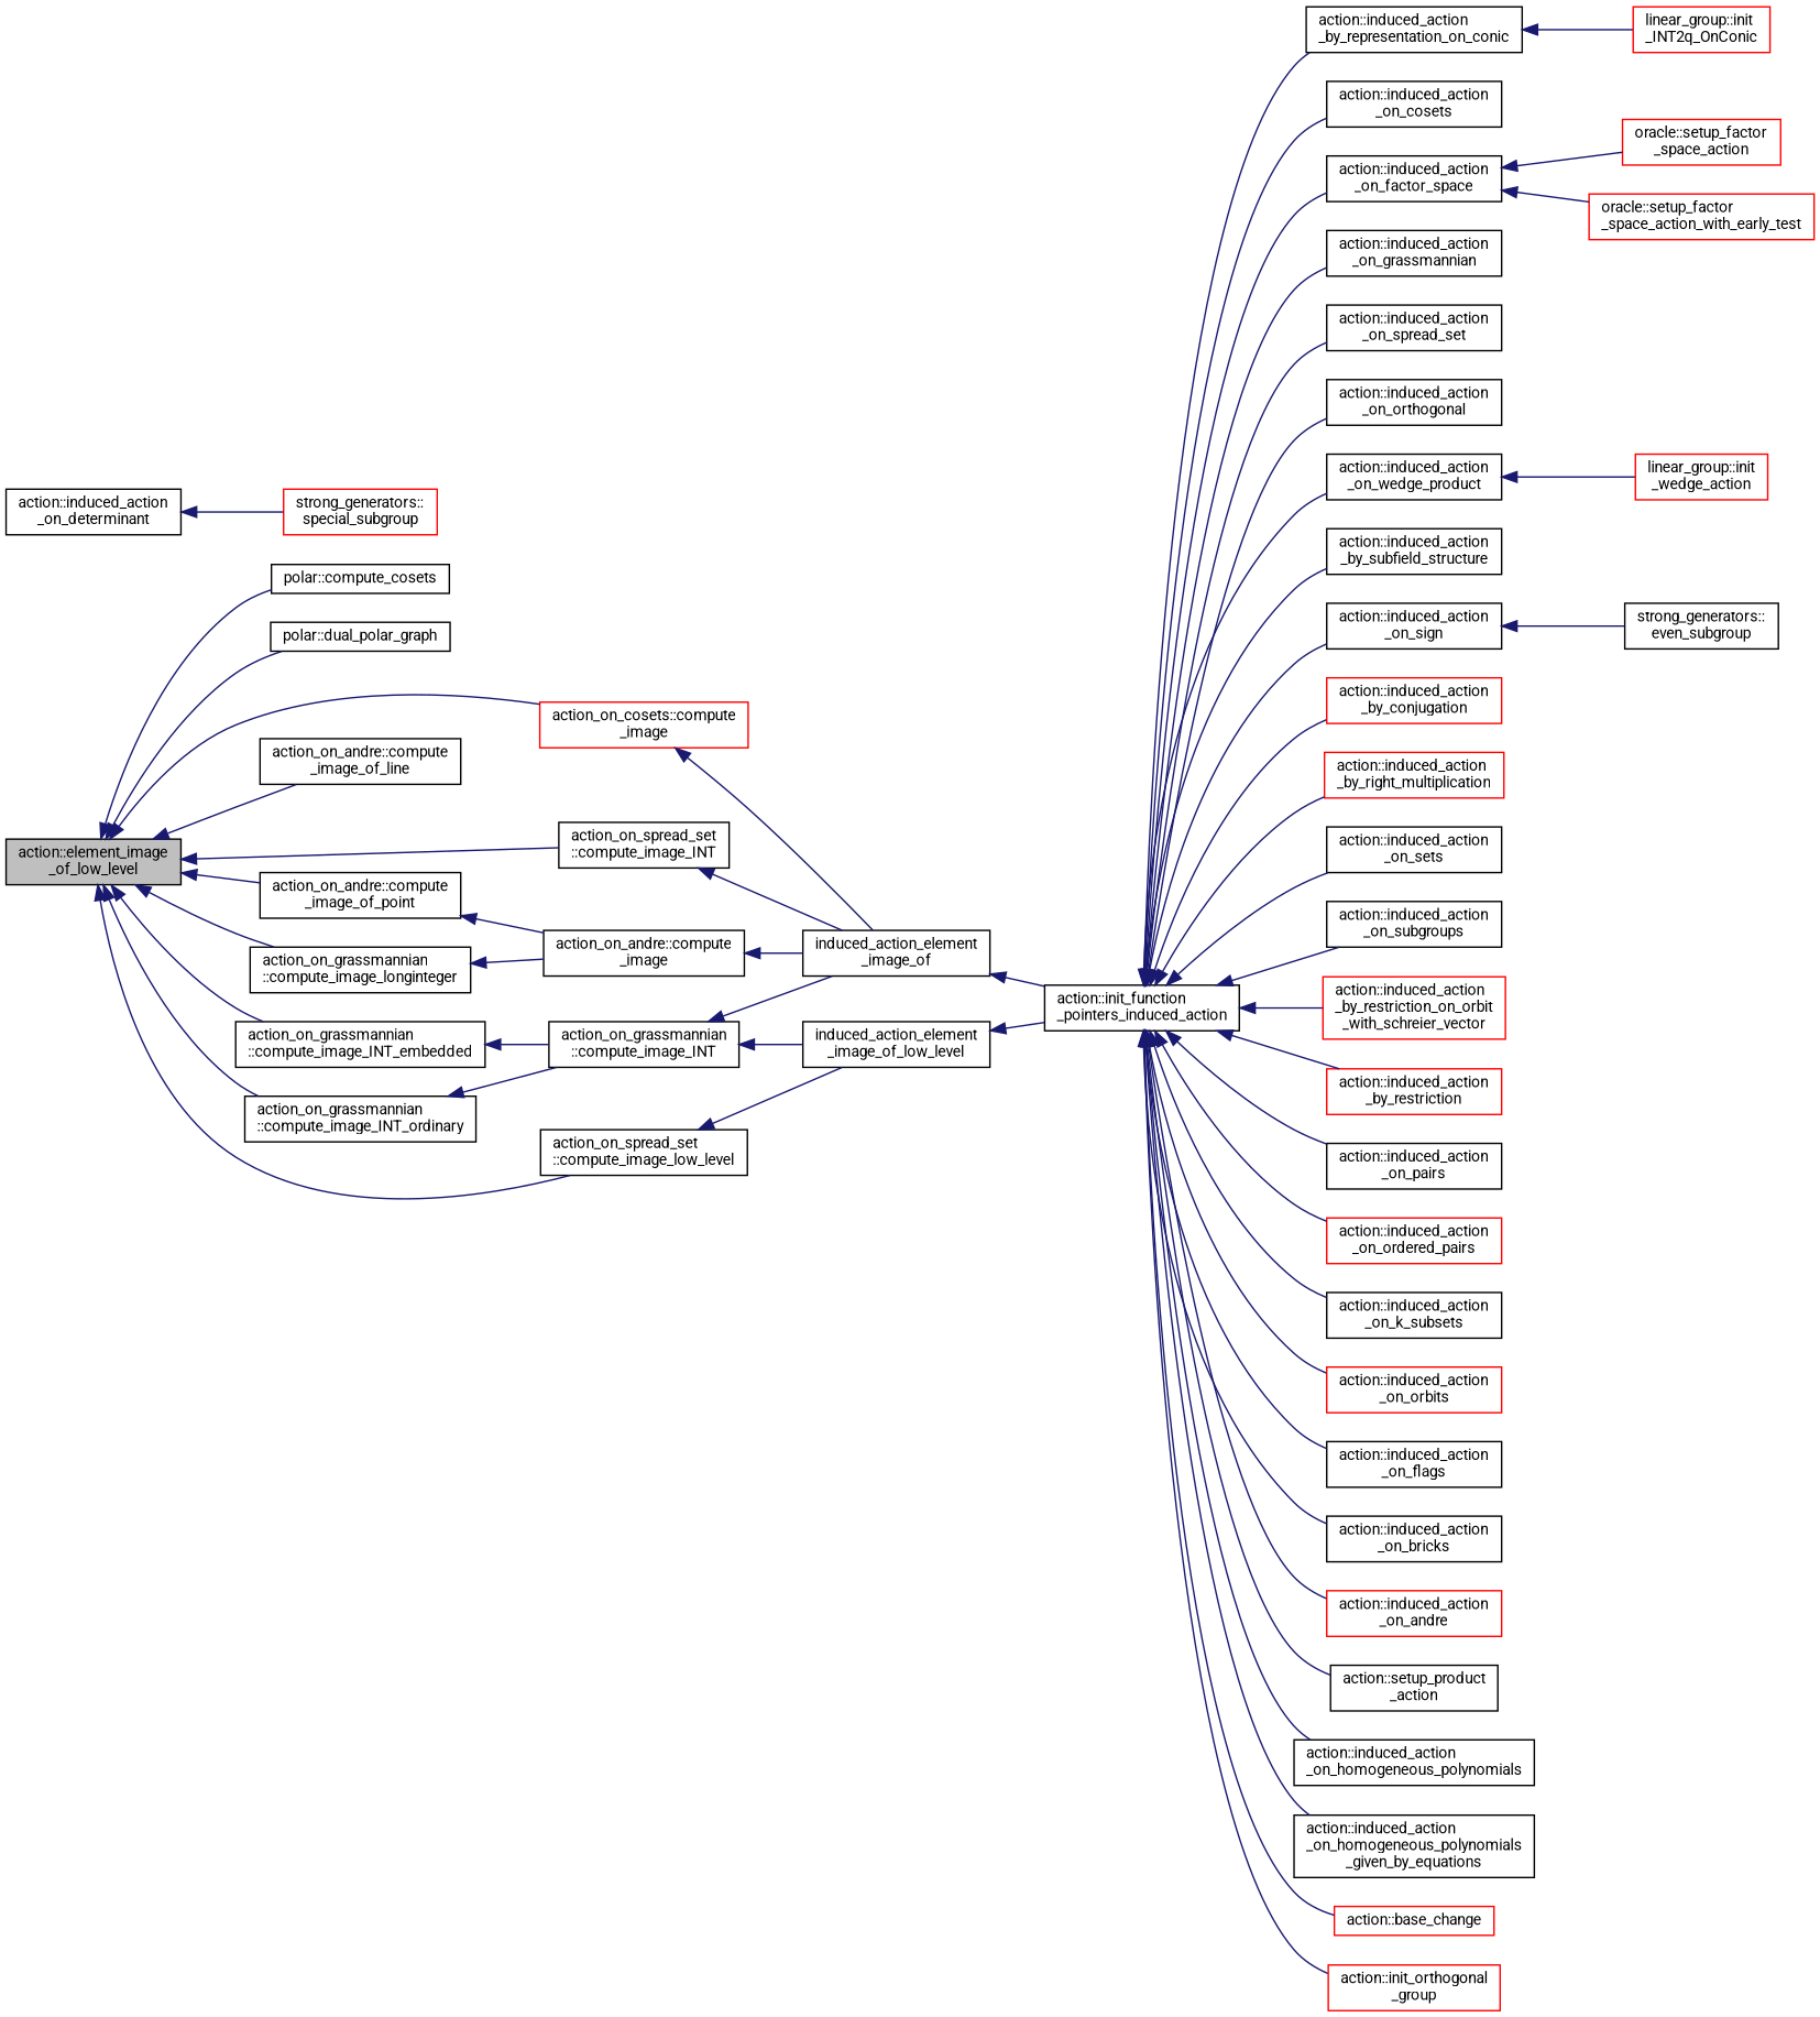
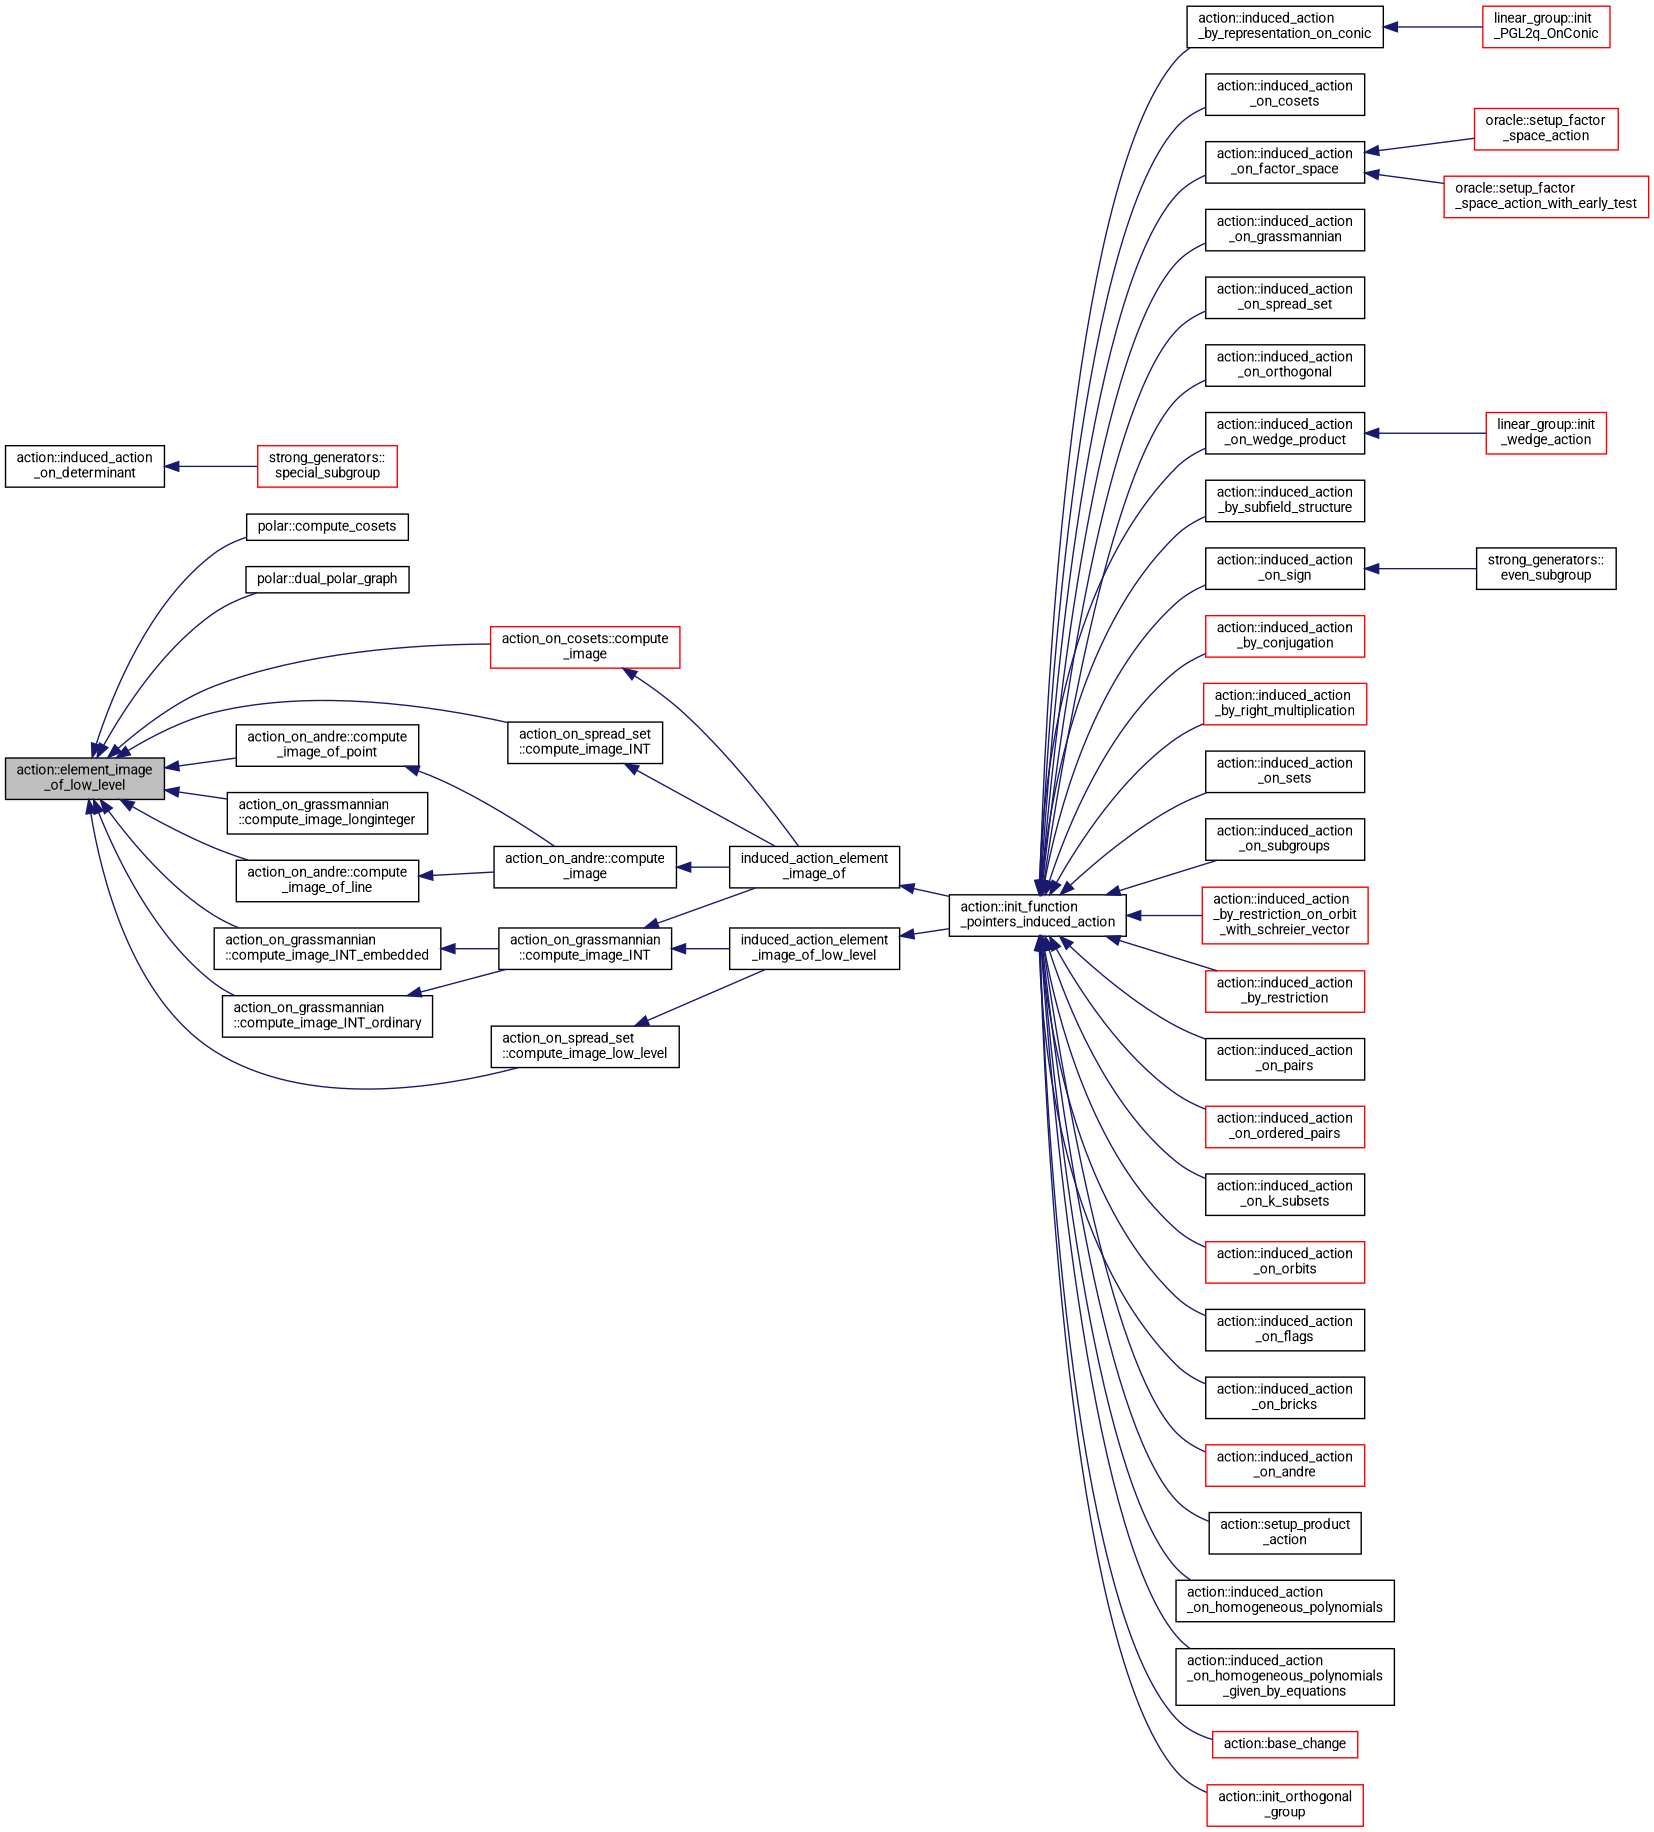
  digraph {
    fontname=Roboto
    rankdir=LR
    node [color=black fillcolor=white fontname=Roboto fontsize=10 shape=record style=filled]
    edge [color=midnightblue dir=back fontname=Roboto fontsize=10 labelfontname=Helvetica labelfontsize=10 style=solid]
    n1 [fillcolor=grey75 fontcolor=black height=0.2 label="action::element_image\l_of_low_level" width=0.4]
    n2 [height=0.2 label="polar::compute_cosets" width=0.4]
    n3 [height=0.2 label="polar::dual_polar_graph" width=0.4]
    n4 [height=0.2 label="action_on_andre::compute\l_image_of_point" width=0.4]
    n5 [height=0.2 label="action_on_andre::compute\l_image_of_line" width=0.4]
    n6 [color=red height=0.2 label="action_on_cosets::compute\l_image" width=0.4]
    n7 [height=0.2 label="action_on_grassmannian\l::compute_image_longinteger" width=0.4]
    n8 [height=0.2 label="action_on_grassmannian\l::compute_image_INT_ordinary" width=0.4]
    n9 [height=0.2 label="action_on_grassmannian\l::compute_image_INT_embedded" width=0.4]
    n10 [height=0.2 label="action_on_spread_set\l::compute_image_INT" width=0.4]
    n11 [height=0.2 label="action_on_spread_set\l::compute_image_low_level" width=0.4]
    n12 [height=0.2 label="action_on_andre::compute\l_image" width=0.4]
    n13 [height=0.2 label="induced_action_element\l_image_of" width=0.4]
    n14 [height=0.2 label="action_on_grassmannian\l::compute_image_INT" width=0.4]
    n15 [height=0.2 label="induced_action_element\l_image_of_low_level" width=0.4]
    n16 [height=0.2 label="action::init_function\l_pointers_induced_action" width=0.4]
    n17 [height=0.2 label="action::induced_action\l_by_representation_on_conic" width=0.4]
    n18 [height=0.2 label="action::induced_action\l_on_cosets" width=0.4]
    n19 [height=0.2 label="action::induced_action\l_on_factor_space" width=0.4]
    n20 [height=0.2 label="action::induced_action\l_on_grassmannian" width=0.4]
    n21 [height=0.2 label="action::induced_action\l_on_spread_set" width=0.4]
    n22 [height=0.2 label="action::induced_action\l_on_orthogonal" width=0.4]
    n23 [height=0.2 label="action::induced_action\l_on_wedge_product" width=0.4]
    n24 [height=0.2 label="action::induced_action\l_by_subfield_structure" width=0.4]
    n25 [height=0.2 label="action::induced_action\l_on_sign" width=0.4]
    n26 [color=red height=0.2 label="action::induced_action\l_by_conjugation" width=0.4]
    n27 [color=red height=0.2 label="action::induced_action\l_by_right_multiplication" width=0.4]
    n28 [height=0.2 label="action::induced_action\l_on_sets" width=0.4]
    n29 [height=0.2 label="action::induced_action\l_on_subgroups" width=0.4]
    n30 [color=red height=0.2 label="action::induced_action\l_by_restriction_on_orbit\l_with_schreier_vector" width=0.4]
    n31 [color=red height=0.2 label="action::induced_action\l_by_restriction" width=0.4]
    n32 [height=0.2 label="action::induced_action\l_on_pairs" width=0.4]
    n33 [color=red height=0.2 label="action::induced_action\l_on_ordered_pairs" width=0.4]
    n34 [height=0.2 label="action::induced_action\l_on_k_subsets" width=0.4]
    n35 [color=red height=0.2 label="action::induced_action\l_on_orbits" width=0.4]
    n36 [height=0.2 label="action::induced_action\l_on_flags" width=0.4]
    n37 [height=0.2 label="action::induced_action\l_on_bricks" width=0.4]
    n38 [color=red height=0.2 label="action::induced_action\l_on_andre" width=0.4]
    n39 [height=0.2 label="action::setup_product\l_action" width=0.4]
    n40 [height=0.2 label="action::induced_action\l_on_homogeneous_polynomials" width=0.4]
    n41 [height=0.2 label="action::induced_action\l_on_homogeneous_polynomials\l_given_by_equations" width=0.4]
    n42 [color=red height=0.2 label="action::base_change" width=0.4]
    n43 [color=red height=0.2 label="action::init_orthogonal\l_group" width=0.4]
-   n44 [color=red height=0.2 label="linear_group::init\l_INT2q_OnConic" width=0.4]
+   n44 [color=red height=0.2 label="linear_group::init\l_PGL2q_OnConic" width=0.4]
    n45 [color=red height=0.2 label="oracle::setup_factor\l_space_action_with_early_test" width=0.4]
    n46 [color=red height=0.2 label="oracle::setup_factor\l_space_action" width=0.4]
    n47 [color=red height=0.2 label="linear_group::init\l_wedge_action" width=0.4]
    n48 [height=0.2 label="action::induced_action\l_on_determinant" width=0.4]
    n49 [color=red height=0.2 label="strong_generators::\lspecial_subgroup" width=0.4]
    n50 [height=0.2 label="strong_generators::\leven_subgroup" width=0.4]
    n1 -> n2
    n1 -> n3
    n1 -> n4
    n1 -> n5
    n1 -> n6
    n1 -> n7
    n1 -> n8
    n1 -> n9
    n1 -> n10
    n1 -> n11
    n4 -> n12
-   n7 -> n12
+   n5 -> n12
    n6 -> n13
    n8 -> n14
    n9 -> n14
    n10 -> n13
    n11 -> n15
    n12 -> n13
    n13 -> n16
    n14 -> n13
    n14 -> n15
    n15 -> n16
    n16 -> n17
    n16 -> n18
    n16 -> n19
    n16 -> n20
    n16 -> n21
    n16 -> n22
    n16 -> n23
    n16 -> n24
    n16 -> n25
    n16 -> n26
    n16 -> n27
    n16 -> n28
    n16 -> n29
    n16 -> n30
    n16 -> n31
    n16 -> n32
    n16 -> n33
    n16 -> n34
    n16 -> n35
    n16 -> n36
    n16 -> n37
    n16 -> n38
    n16 -> n39
    n16 -> n40
    n16 -> n41
    n16 -> n42
    n16 -> n43
    n17 -> n44
    n19 -> n45
    n19 -> n46
    n23 -> n47
    n25 -> n50
    n48 -> n49
  }
